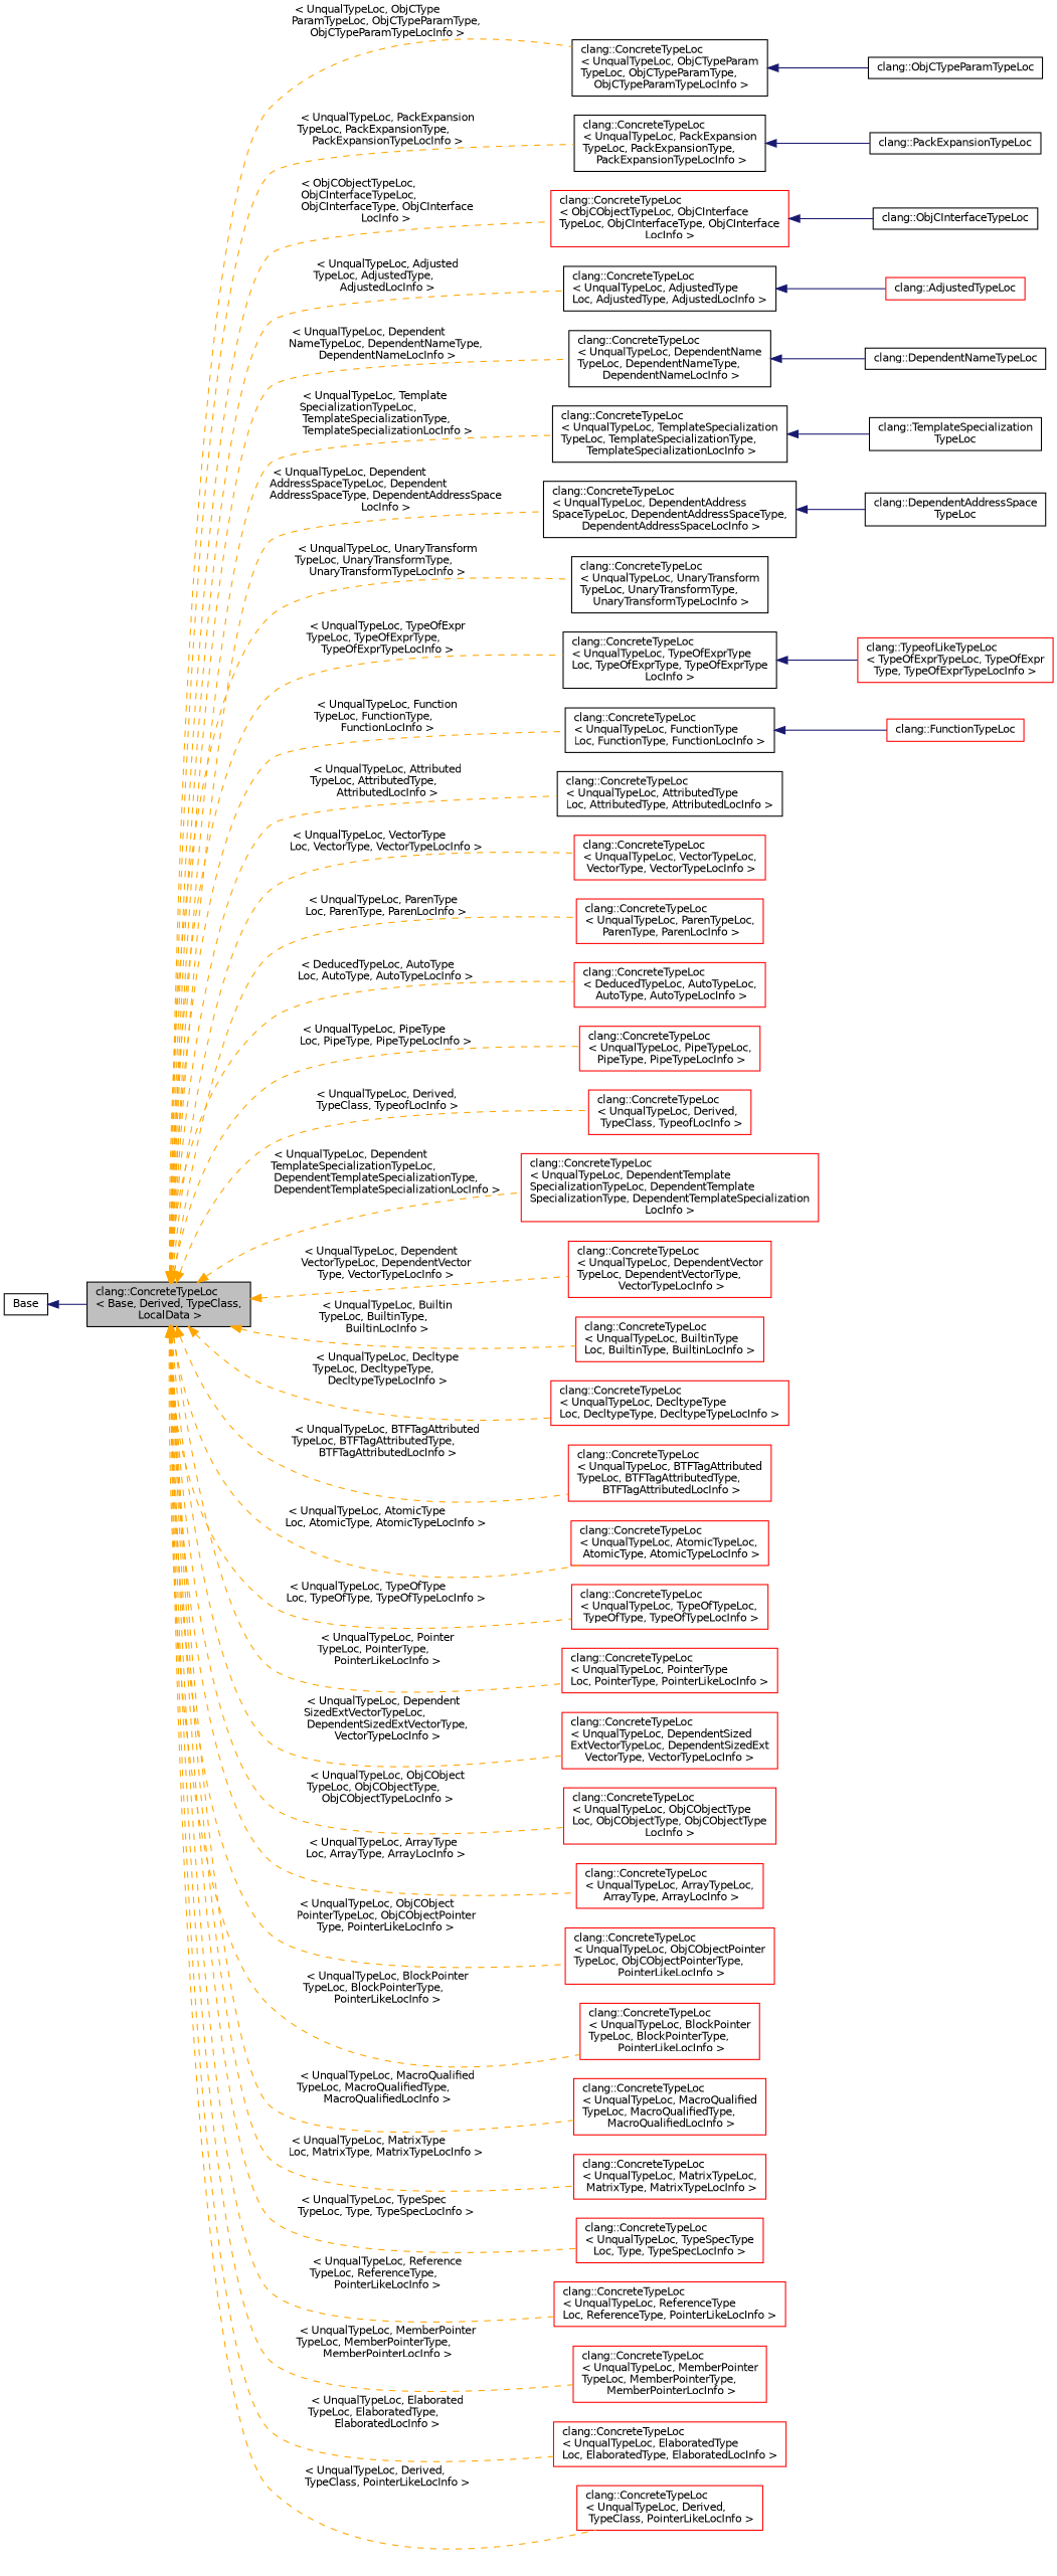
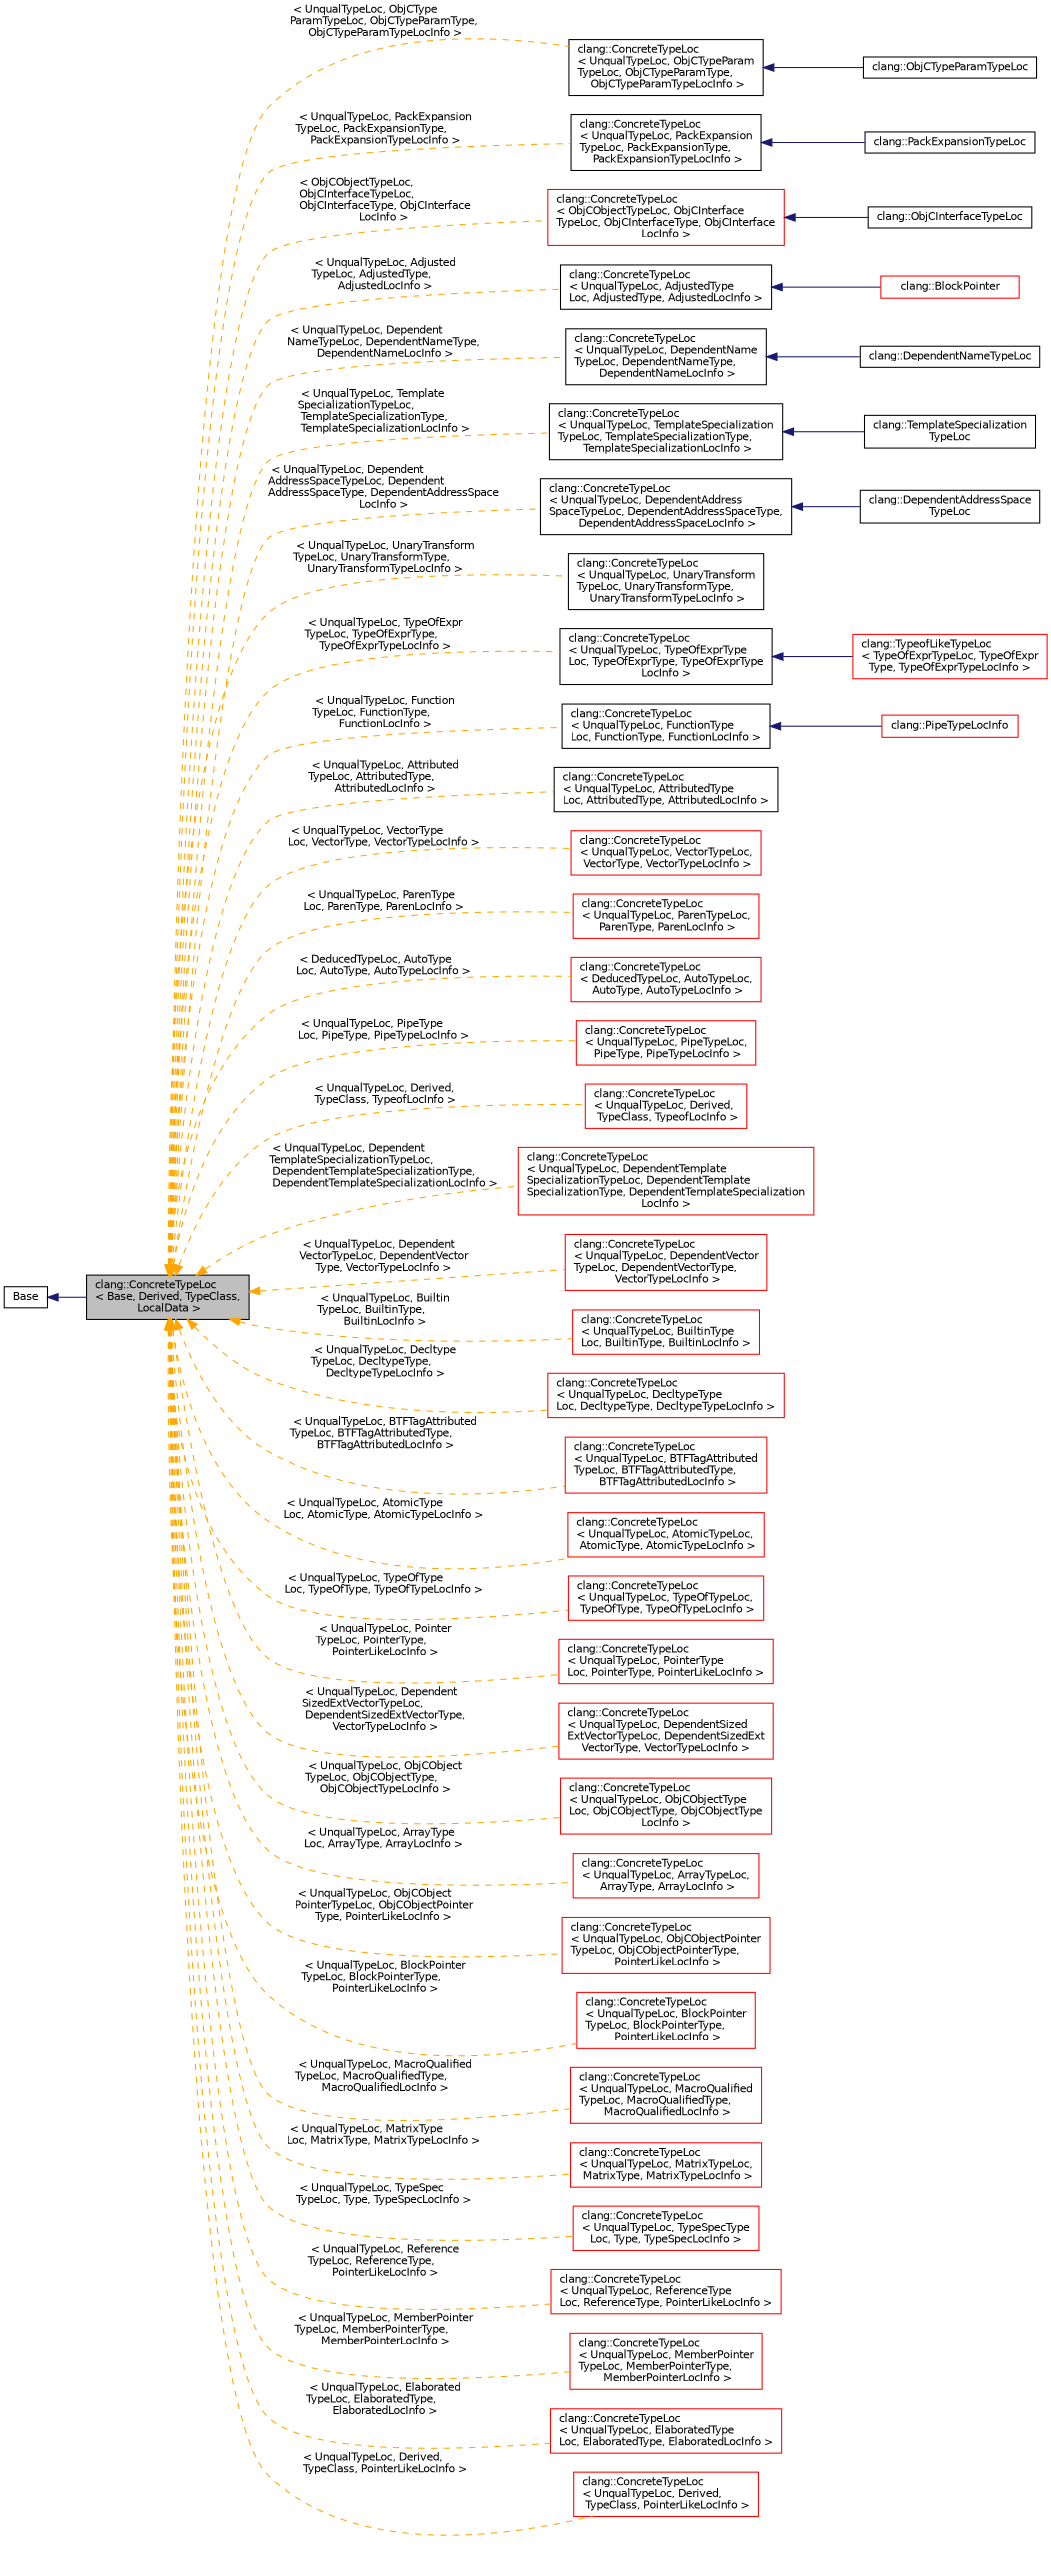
  digraph {
    rankdir=LR
    node [color=red fontname=Helvetica fontsize=10 shape=record]
    edge [color=orange dir=back fontname=Helvetica fontsize=10 labelfontname=Helvetica labelfontsize=10 style=dashed]
    n1 [color=black fillcolor=grey75 fontcolor=black height=0.2 label="clang::ConcreteTypeLoc\l\< Base, Derived, TypeClass,\l LocalData \>" style=filled width=0.4]
    n2 [color=black height=0.2 label="clang::ConcreteTypeLoc\l\< UnqualTypeLoc, ObjCTypeParam\lTypeLoc, ObjCTypeParamType,\l ObjCTypeParamTypeLocInfo \>" width=0.4]
    n3 [color=black height=0.2 label="clang::ConcreteTypeLoc\l\< UnqualTypeLoc, PackExpansion\lTypeLoc, PackExpansionType,\l PackExpansionTypeLocInfo \>" width=0.4]
    n4 [height=0.2 label="clang::ConcreteTypeLoc\l\< ObjCObjectTypeLoc, ObjCInterface\lTypeLoc, ObjCInterfaceType, ObjCInterface\lLocInfo \>" width=0.4]
    n5 [color=black height=0.2 label="clang::ConcreteTypeLoc\l\< UnqualTypeLoc, AdjustedType\lLoc, AdjustedType, AdjustedLocInfo \>" width=0.4]
    n6 [color=black height=0.2 label="clang::ConcreteTypeLoc\l\< UnqualTypeLoc, DependentName\lTypeLoc, DependentNameType,\l DependentNameLocInfo \>" width=0.4]
    n7 [color=black height=0.2 label="clang::ConcreteTypeLoc\l\< UnqualTypeLoc, TemplateSpecialization\lTypeLoc, TemplateSpecializationType,\l TemplateSpecializationLocInfo \>" width=0.4]
    n8 [color=black height=0.2 label="clang::ConcreteTypeLoc\l\< UnqualTypeLoc, DependentAddress\lSpaceTypeLoc, DependentAddressSpaceType,\l DependentAddressSpaceLocInfo \>" width=0.4]
    n9 [color=black height=0.2 label="clang::ConcreteTypeLoc\l\< UnqualTypeLoc, UnaryTransform\lTypeLoc, UnaryTransformType,\l UnaryTransformTypeLocInfo \>" width=0.4]
    n10 [color=black height=0.2 label="clang::ConcreteTypeLoc\l\< UnqualTypeLoc, TypeOfExprType\lLoc, TypeOfExprType, TypeOfExprType\lLocInfo \>" width=0.4]
    n11 [color=black height=0.2 label="clang::ConcreteTypeLoc\l\< UnqualTypeLoc, FunctionType\lLoc, FunctionType, FunctionLocInfo \>" width=0.4]
    n12 [color=black height=0.2 label="clang::ConcreteTypeLoc\l\< UnqualTypeLoc, AttributedType\lLoc, AttributedType, AttributedLocInfo \>" width=0.4]
    n13 [height=0.2 label="clang::ConcreteTypeLoc\l\< UnqualTypeLoc, VectorTypeLoc,\l VectorType, VectorTypeLocInfo \>" width=0.4]
    n14 [height=0.2 label="clang::ConcreteTypeLoc\l\< UnqualTypeLoc, ParenTypeLoc,\l ParenType, ParenLocInfo \>" width=0.4]
    n15 [height=0.2 label="clang::ConcreteTypeLoc\l\< DeducedTypeLoc, AutoTypeLoc,\l AutoType, AutoTypeLocInfo \>" width=0.4]
    n16 [height=0.2 label="clang::ConcreteTypeLoc\l\< UnqualTypeLoc, PipeTypeLoc,\l PipeType, PipeTypeLocInfo \>" width=0.4]
    n17 [height=0.2 label="clang::ConcreteTypeLoc\l\< UnqualTypeLoc, Derived,\l TypeClass, TypeofLocInfo \>" width=0.4]
    n18 [height=0.2 label="clang::ConcreteTypeLoc\l\< UnqualTypeLoc, DependentTemplate\lSpecializationTypeLoc, DependentTemplate\lSpecializationType, DependentTemplateSpecialization\lLocInfo \>" width=0.4]
    n19 [height=0.2 label="clang::ConcreteTypeLoc\l\< UnqualTypeLoc, DependentVector\lTypeLoc, DependentVectorType,\l VectorTypeLocInfo \>" width=0.4]
    n20 [height=0.2 label="clang::ConcreteTypeLoc\l\< UnqualTypeLoc, BuiltinType\lLoc, BuiltinType, BuiltinLocInfo \>" width=0.4]
    n21 [height=0.2 label="clang::ConcreteTypeLoc\l\< UnqualTypeLoc, DecltypeType\lLoc, DecltypeType, DecltypeTypeLocInfo \>" width=0.4]
    n22 [height=0.2 label="clang::ConcreteTypeLoc\l\< UnqualTypeLoc, BTFTagAttributed\lTypeLoc, BTFTagAttributedType,\l BTFTagAttributedLocInfo \>" width=0.4]
    n23 [height=0.2 label="clang::ConcreteTypeLoc\l\< UnqualTypeLoc, AtomicTypeLoc,\l AtomicType, AtomicTypeLocInfo \>" width=0.4]
    n24 [height=0.2 label="clang::ConcreteTypeLoc\l\< UnqualTypeLoc, TypeOfTypeLoc,\l TypeOfType, TypeOfTypeLocInfo \>" width=0.4]
    n25 [height=0.2 label="clang::ConcreteTypeLoc\l\< UnqualTypeLoc, PointerType\lLoc, PointerType, PointerLikeLocInfo \>" width=0.4]
    n26 [height=0.2 label="clang::ConcreteTypeLoc\l\< UnqualTypeLoc, DependentSized\lExtVectorTypeLoc, DependentSizedExt\lVectorType, VectorTypeLocInfo \>" width=0.4]
    n27 [height=0.2 label="clang::ConcreteTypeLoc\l\< UnqualTypeLoc, ObjCObjectType\lLoc, ObjCObjectType, ObjCObjectType\lLocInfo \>" width=0.4]
    n28 [height=0.2 label="clang::ConcreteTypeLoc\l\< UnqualTypeLoc, ArrayTypeLoc,\l ArrayType, ArrayLocInfo \>" width=0.4]
    n29 [height=0.2 label="clang::ConcreteTypeLoc\l\< UnqualTypeLoc, ObjCObjectPointer\lTypeLoc, ObjCObjectPointerType,\l PointerLikeLocInfo \>" width=0.4]
    n30 [height=0.2 label="clang::ConcreteTypeLoc\l\< UnqualTypeLoc, BlockPointer\lTypeLoc, BlockPointerType,\l PointerLikeLocInfo \>" width=0.4]
    n31 [height=0.2 label="clang::ConcreteTypeLoc\l\< UnqualTypeLoc, MacroQualified\lTypeLoc, MacroQualifiedType,\l MacroQualifiedLocInfo \>" width=0.4]
    n32 [height=0.2 label="clang::ConcreteTypeLoc\l\< UnqualTypeLoc, MatrixTypeLoc,\l MatrixType, MatrixTypeLocInfo \>" width=0.4]
    n33 [height=0.2 label="clang::ConcreteTypeLoc\l\< UnqualTypeLoc, TypeSpecType\lLoc, Type, TypeSpecLocInfo \>" width=0.4]
    n34 [height=0.2 label="clang::ConcreteTypeLoc\l\< UnqualTypeLoc, ReferenceType\lLoc, ReferenceType, PointerLikeLocInfo \>" width=0.4]
    n35 [height=0.2 label="clang::ConcreteTypeLoc\l\< UnqualTypeLoc, MemberPointer\lTypeLoc, MemberPointerType,\l MemberPointerLocInfo \>" width=0.4]
    n36 [height=0.2 label="clang::ConcreteTypeLoc\l\< UnqualTypeLoc, ElaboratedType\lLoc, ElaboratedType, ElaboratedLocInfo \>" width=0.4]
    n37 [height=0.2 label="clang::ConcreteTypeLoc\l\< UnqualTypeLoc, Derived,\l TypeClass, PointerLikeLocInfo \>" width=0.4]
    n38 [color=black height=0.2 label="clang::ObjCTypeParamTypeLoc" width=0.4]
    n39 [color=black height=0.2 label="clang::PackExpansionTypeLoc" width=0.4]
    n40 [color=black height=0.2 label="clang::ObjCInterfaceTypeLoc" width=0.4]
-   n41 [height=0.2 label="clang::AdjustedTypeLoc" width=0.4]
+   n41 [height=0.2 label="clang::BlockPointer" width=0.4]
    n42 [color=black height=0.2 label="clang::DependentNameTypeLoc" width=0.4]
    n43 [color=black height=0.2 label="clang::TemplateSpecialization\lTypeLoc" width=0.4]
    n44 [color=black height=0.2 label="clang::DependentAddressSpace\lTypeLoc" width=0.4]
    n45 [height=0.2 label="clang::TypeofLikeTypeLoc\l\< TypeOfExprTypeLoc, TypeOfExpr\lType, TypeOfExprTypeLocInfo \>" width=0.4]
-   n46 [height=0.2 label="clang::FunctionTypeLoc" width=0.4]
+   n46 [height=0.2 label="clang::PipeTypeLocInfo" width=0.4]
    n47 [color=black height=0.2 label=Base width=0.4]
    n1 -> n2 [label=" \< UnqualTypeLoc, ObjCType\lParamTypeLoc, ObjCTypeParamType,\l ObjCTypeParamTypeLocInfo \>"]
    n1 -> n3 [label=" \< UnqualTypeLoc, PackExpansion\lTypeLoc, PackExpansionType,\l PackExpansionTypeLocInfo \>"]
    n1 -> n4 [label=" \< ObjCObjectTypeLoc,\l ObjCInterfaceTypeLoc,\l ObjCInterfaceType, ObjCInterface\lLocInfo \>"]
    n1 -> n5 [label=" \< UnqualTypeLoc, Adjusted\lTypeLoc, AdjustedType,\l AdjustedLocInfo \>"]
    n1 -> n6 [label=" \< UnqualTypeLoc, Dependent\lNameTypeLoc, DependentNameType,\l DependentNameLocInfo \>"]
    n1 -> n7 [label=" \< UnqualTypeLoc, Template\lSpecializationTypeLoc,\l TemplateSpecializationType,\l TemplateSpecializationLocInfo \>"]
    n1 -> n8 [label=" \< UnqualTypeLoc, Dependent\lAddressSpaceTypeLoc, Dependent\lAddressSpaceType, DependentAddressSpace\lLocInfo \>"]
    n1 -> n9 [label=" \< UnqualTypeLoc, UnaryTransform\lTypeLoc, UnaryTransformType,\l UnaryTransformTypeLocInfo \>"]
    n1 -> n10 [label=" \< UnqualTypeLoc, TypeOfExpr\lTypeLoc, TypeOfExprType,\l TypeOfExprTypeLocInfo \>"]
    n1 -> n11 [label=" \< UnqualTypeLoc, Function\lTypeLoc, FunctionType,\l FunctionLocInfo \>"]
    n1 -> n12 [label=" \< UnqualTypeLoc, Attributed\lTypeLoc, AttributedType,\l AttributedLocInfo \>"]
    n1 -> n13 [label=" \< UnqualTypeLoc, VectorType\lLoc, VectorType, VectorTypeLocInfo \>"]
    n1 -> n14 [label=" \< UnqualTypeLoc, ParenType\lLoc, ParenType, ParenLocInfo \>"]
    n1 -> n15 [label=" \< DeducedTypeLoc, AutoType\lLoc, AutoType, AutoTypeLocInfo \>"]
    n1 -> n16 [label=" \< UnqualTypeLoc, PipeType\lLoc, PipeType, PipeTypeLocInfo \>"]
    n1 -> n17 [label=" \< UnqualTypeLoc, Derived,\l TypeClass, TypeofLocInfo \>"]
    n1 -> n18 [label=" \< UnqualTypeLoc, Dependent\lTemplateSpecializationTypeLoc,\l DependentTemplateSpecializationType,\l DependentTemplateSpecializationLocInfo \>"]
    n1 -> n19 [label=" \< UnqualTypeLoc, Dependent\lVectorTypeLoc, DependentVector\lType, VectorTypeLocInfo \>"]
    n1 -> n20 [label=" \< UnqualTypeLoc, Builtin\lTypeLoc, BuiltinType,\l BuiltinLocInfo \>"]
    n1 -> n21 [label=" \< UnqualTypeLoc, Decltype\lTypeLoc, DecltypeType,\l DecltypeTypeLocInfo \>"]
    n1 -> n22 [label=" \< UnqualTypeLoc, BTFTagAttributed\lTypeLoc, BTFTagAttributedType,\l BTFTagAttributedLocInfo \>"]
    n1 -> n23 [label=" \< UnqualTypeLoc, AtomicType\lLoc, AtomicType, AtomicTypeLocInfo \>"]
    n1 -> n24 [label=" \< UnqualTypeLoc, TypeOfType\lLoc, TypeOfType, TypeOfTypeLocInfo \>"]
    n1 -> n25 [label=" \< UnqualTypeLoc, Pointer\lTypeLoc, PointerType,\l PointerLikeLocInfo \>"]
    n1 -> n26 [label=" \< UnqualTypeLoc, Dependent\lSizedExtVectorTypeLoc,\l DependentSizedExtVectorType,\l VectorTypeLocInfo \>"]
    n1 -> n27 [label=" \< UnqualTypeLoc, ObjCObject\lTypeLoc, ObjCObjectType,\l ObjCObjectTypeLocInfo \>"]
    n1 -> n28 [label=" \< UnqualTypeLoc, ArrayType\lLoc, ArrayType, ArrayLocInfo \>"]
    n1 -> n29 [label=" \< UnqualTypeLoc, ObjCObject\lPointerTypeLoc, ObjCObjectPointer\lType, PointerLikeLocInfo \>"]
    n1 -> n30 [label=" \< UnqualTypeLoc, BlockPointer\lTypeLoc, BlockPointerType,\l PointerLikeLocInfo \>"]
    n1 -> n31 [label=" \< UnqualTypeLoc, MacroQualified\lTypeLoc, MacroQualifiedType,\l MacroQualifiedLocInfo \>"]
    n1 -> n32 [label=" \< UnqualTypeLoc, MatrixType\lLoc, MatrixType, MatrixTypeLocInfo \>"]
    n1 -> n33 [label=" \< UnqualTypeLoc, TypeSpec\lTypeLoc, Type, TypeSpecLocInfo \>"]
    n1 -> n34 [label=" \< UnqualTypeLoc, Reference\lTypeLoc, ReferenceType,\l PointerLikeLocInfo \>"]
    n1 -> n35 [label=" \< UnqualTypeLoc, MemberPointer\lTypeLoc, MemberPointerType,\l MemberPointerLocInfo \>"]
    n1 -> n36 [label=" \< UnqualTypeLoc, Elaborated\lTypeLoc, ElaboratedType,\l ElaboratedLocInfo \>"]
    n1 -> n37 [label=" \< UnqualTypeLoc, Derived,\l TypeClass, PointerLikeLocInfo \>"]
    n2 -> n38 [color=midnightblue style=solid]
    n3 -> n39 [color=midnightblue style=solid]
    n4 -> n40 [color=midnightblue style=solid]
    n5 -> n41 [color=midnightblue style=solid]
    n6 -> n42 [color=midnightblue style=solid]
    n7 -> n43 [color=midnightblue style=solid]
    n8 -> n44 [color=midnightblue style=solid]
    n10 -> n45 [color=midnightblue style=solid]
    n11 -> n46 [color=midnightblue style=solid]
    n47 -> n1 [color=midnightblue style=solid]
  }
